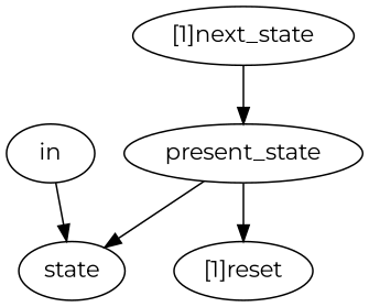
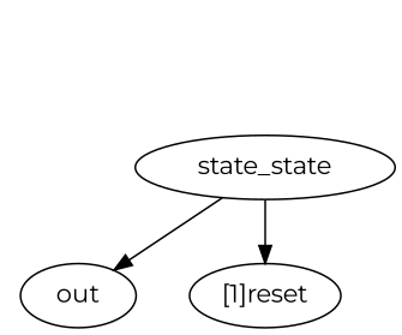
  strict digraph {
    fontname=Montserrat
    node [complexity=3 fontname=Montserrat]
    edge [fontname=Montserrat]
-   "[1]next_state" [complexity=5 importance=0.73553701685 rank=0.14710740337]
-   present_state [importance=0.570247793525 rank=0.190082597842]
-   out [complexity=0 importance=0.32231422295 rank=0.0 label=state]
+   present_state [importance=0.570247793525 rank=0.190082597842 label=state_state]
+   out [complexity=0 importance=0.32231422295 rank=0.0]
    "[1]reset" [complexity=4 importance=1.27272707863 rank=0.318181769656]
-   in [importance=0.454545714525 rank=0.151515238175]
-   "[1]next_state" -> present_state
    present_state -> out
    present_state -> "[1]reset"
-   in -> out
  }
